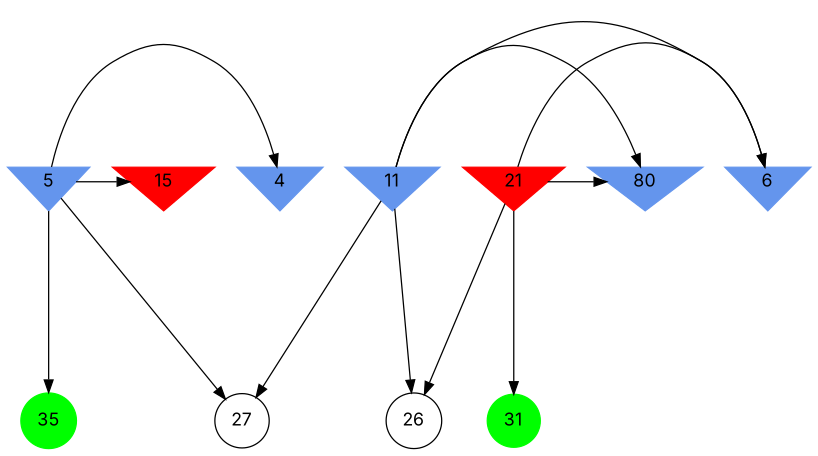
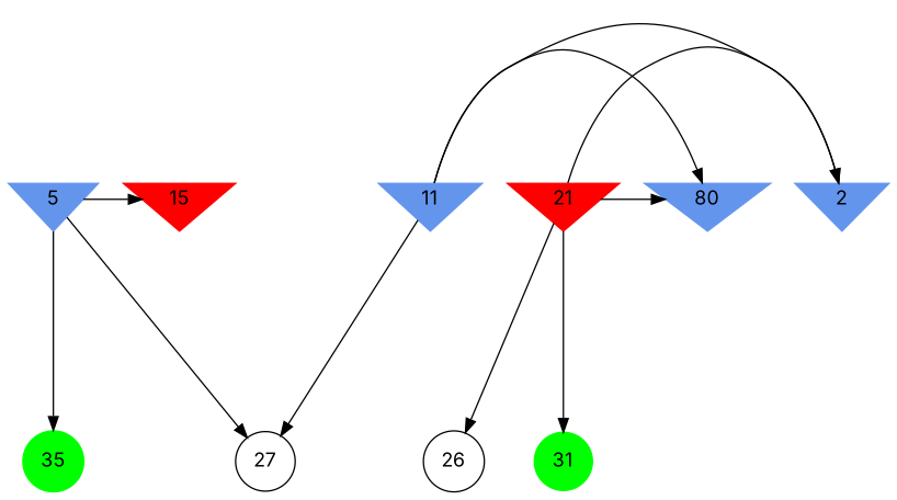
  digraph {
    fontname=Inter
    ranksep=2.0
    node [color=cornflowerblue fontname=Inter shape=invtriangle style=filled]
    edge [fontname=Inter]
-   4
-   6
+   6 [label=2]
    n3 [label=5]
    n4 [label=80]
    11
    15 [color=red]
    21 [color=red]
    26 [color=black shape=circle style=""]
    27 [color=black shape=circle style=""]
    n10 [color=green label=35 shape=circle]
    31 [color=green shape=circle]
    subgraph sub_1 {
      rank=same
-     4
      6
      n3
      n4
      11
      15
      21
    }
    subgraph sub_2 {
      rank=same
      26
      27
    }
    subgraph sub_3 {
      rank=same
      n10
      31
    }
-   n3 -> 4
    n3 -> 15
    n3 -> 27
    n3 -> n10
    11 -> 6
    11 -> n4
-   11 -> 26
    11 -> 27
    21 -> 6
    21 -> n4
    21 -> 26
    21 -> 31
  }
